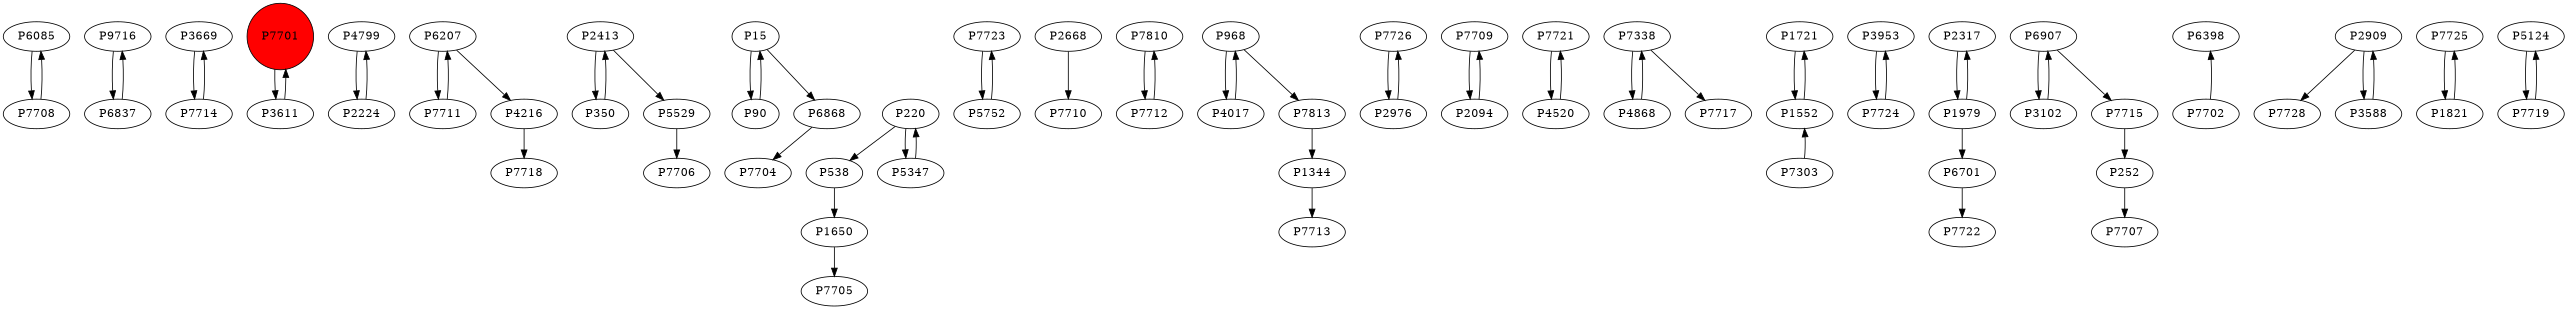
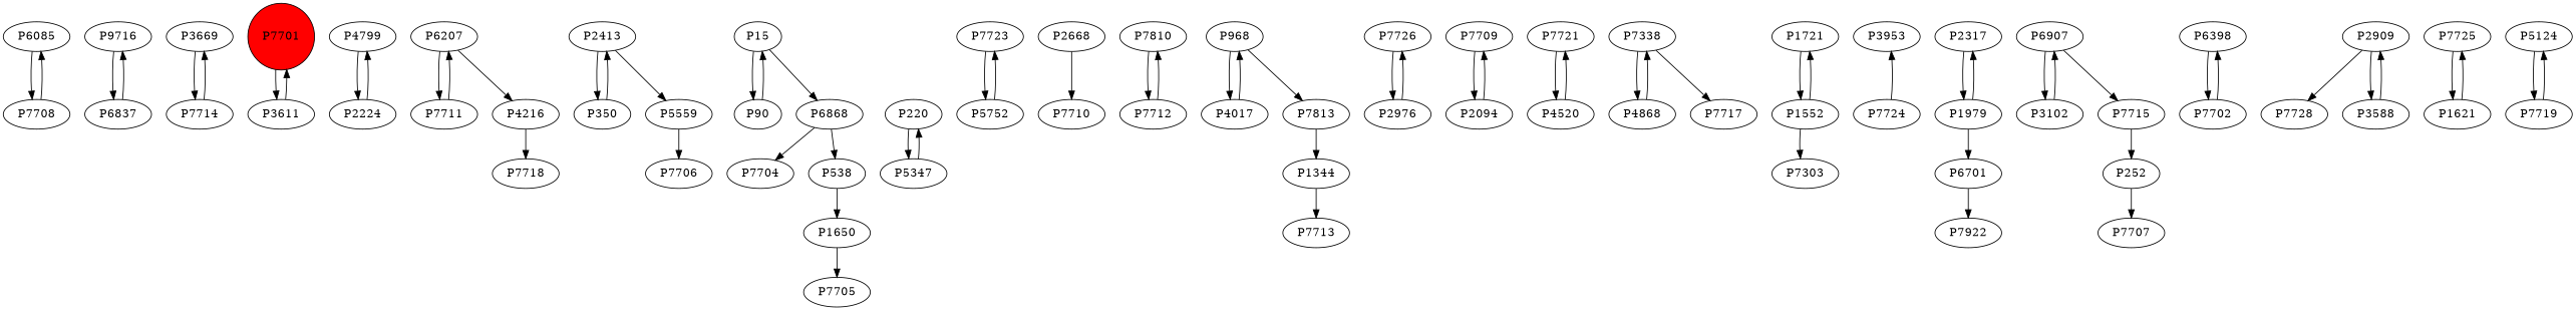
  digraph {
    P6085
    P7708
    n3 [label=P9716]
    P6837
    P3669
    P7714
    P7701 [fillcolor=red shape=circle style=filled]
    P3611
    P4799
    P2224
    P4216
    P7718
    P7711
    P6207
-   P5559 [label=P5529]
+   P5559
    P7706
    P15
    P90
    P6868
    P7704
    P5347
    P220
    P538
    P1650
    P7723
    P5752
    P2668
    P7710
    P350
    P2413
    P7810
    P7712
    P968
    P4017
    P7813
    P1344
    P7726
    P2976
    P7709
    P2094
    P7721
    P4520
    P7338
    P4868
    P7717
    n46 [label=P1721]
    P1552
    n48 [label=P7303]
    P3953
    P7724
    P2317
    P1979
    n53 [label=P6701]
-   P7722
+   P7722 [label=P7922]
    P6907
    P3102
    P7715
    P252
    P7707
    P6398
    P7702
    P2909
    P7728
    P3588
    P7713
    P7705
    P7725
-   P1621 [label=P1821]
+   P1621
    P5124
    P7719
    P6085 -> P7708
    P7708 -> P6085
    n3 -> P6837
    P6837 -> n3
    P3669 -> P7714
    P7714 -> P3669
    P7701 -> P3611
    P3611 -> P7701
    P4799 -> P2224
    P2224 -> P4799
    P4216 -> P7718
    P7711 -> P6207
    P6207 -> P4216
    P6207 -> P7711
    P5559 -> P7706
    P15 -> P90
    P15 -> P6868
    P90 -> P15
    P6868 -> P7704
    P5347 -> P220
    P220 -> P5347
-   P220 -> P538
+   P6868 -> P538
    P538 -> P1650
    P1650 -> P7705
    P7723 -> P5752
    P5752 -> P7723
    P2668 -> P7710
    P350 -> P2413
    P2413 -> P5559
    P2413 -> P350
    P7810 -> P7712
    P7712 -> P7810
    P968 -> P4017
    P968 -> P7813
    P4017 -> P968
    P7813 -> P1344
    P1344 -> P7713
    P7726 -> P2976
    P2976 -> P7726
    P7709 -> P2094
    P2094 -> P7709
    P7721 -> P4520
    P4520 -> P7721
    P7338 -> P4868
    P7338 -> P7717
    P4868 -> P7338
    n46 -> P1552
    P1552 -> n46
-   n48 -> P1552
-   P3953 -> P7724
+   P1552 -> n48
    P7724 -> P3953
    P2317 -> P1979
    P1979 -> P2317
    P1979 -> n53
    n53 -> P7722
    P6907 -> P3102
    P6907 -> P7715
    P3102 -> P6907
    P7715 -> P252
    P252 -> P7707
+   P6398 -> P7702
    P7702 -> P6398
    P2909 -> P7728
    P2909 -> P3588
    P3588 -> P2909
    P7725 -> P1621
    P1621 -> P7725
    P5124 -> P7719
    P7719 -> P5124
  }
